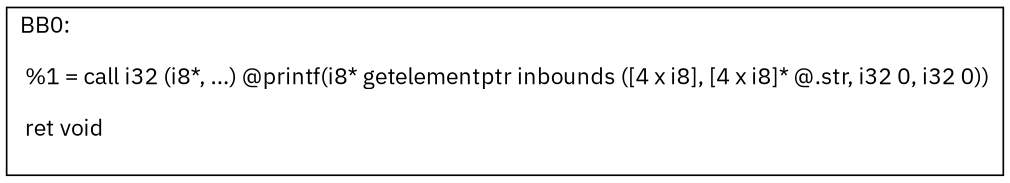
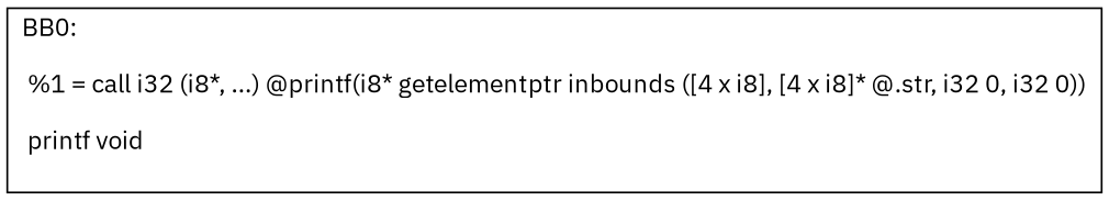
  digraph {
    fontname="IBM Plex Sans"
-   n1 [label="{BB0:\l\l  %1 = call i32 (i8*, ...) @printf(i8* getelementptr inbounds ([4 x i8], [4 x i8]* @.str, i32 0, i32 0))\l\n  ret void\l\n}" shape=record fontname="IBM Plex Sans"]
+   n1 [label="{BB0:\l\l  %1 = call i32 (i8*, ...) @printf(i8* getelementptr inbounds ([4 x i8], [4 x i8]* @.str, i32 0, i32 0))\l\n  printf void\l\n}" shape=record fontname="IBM Plex Sans"]
  }
